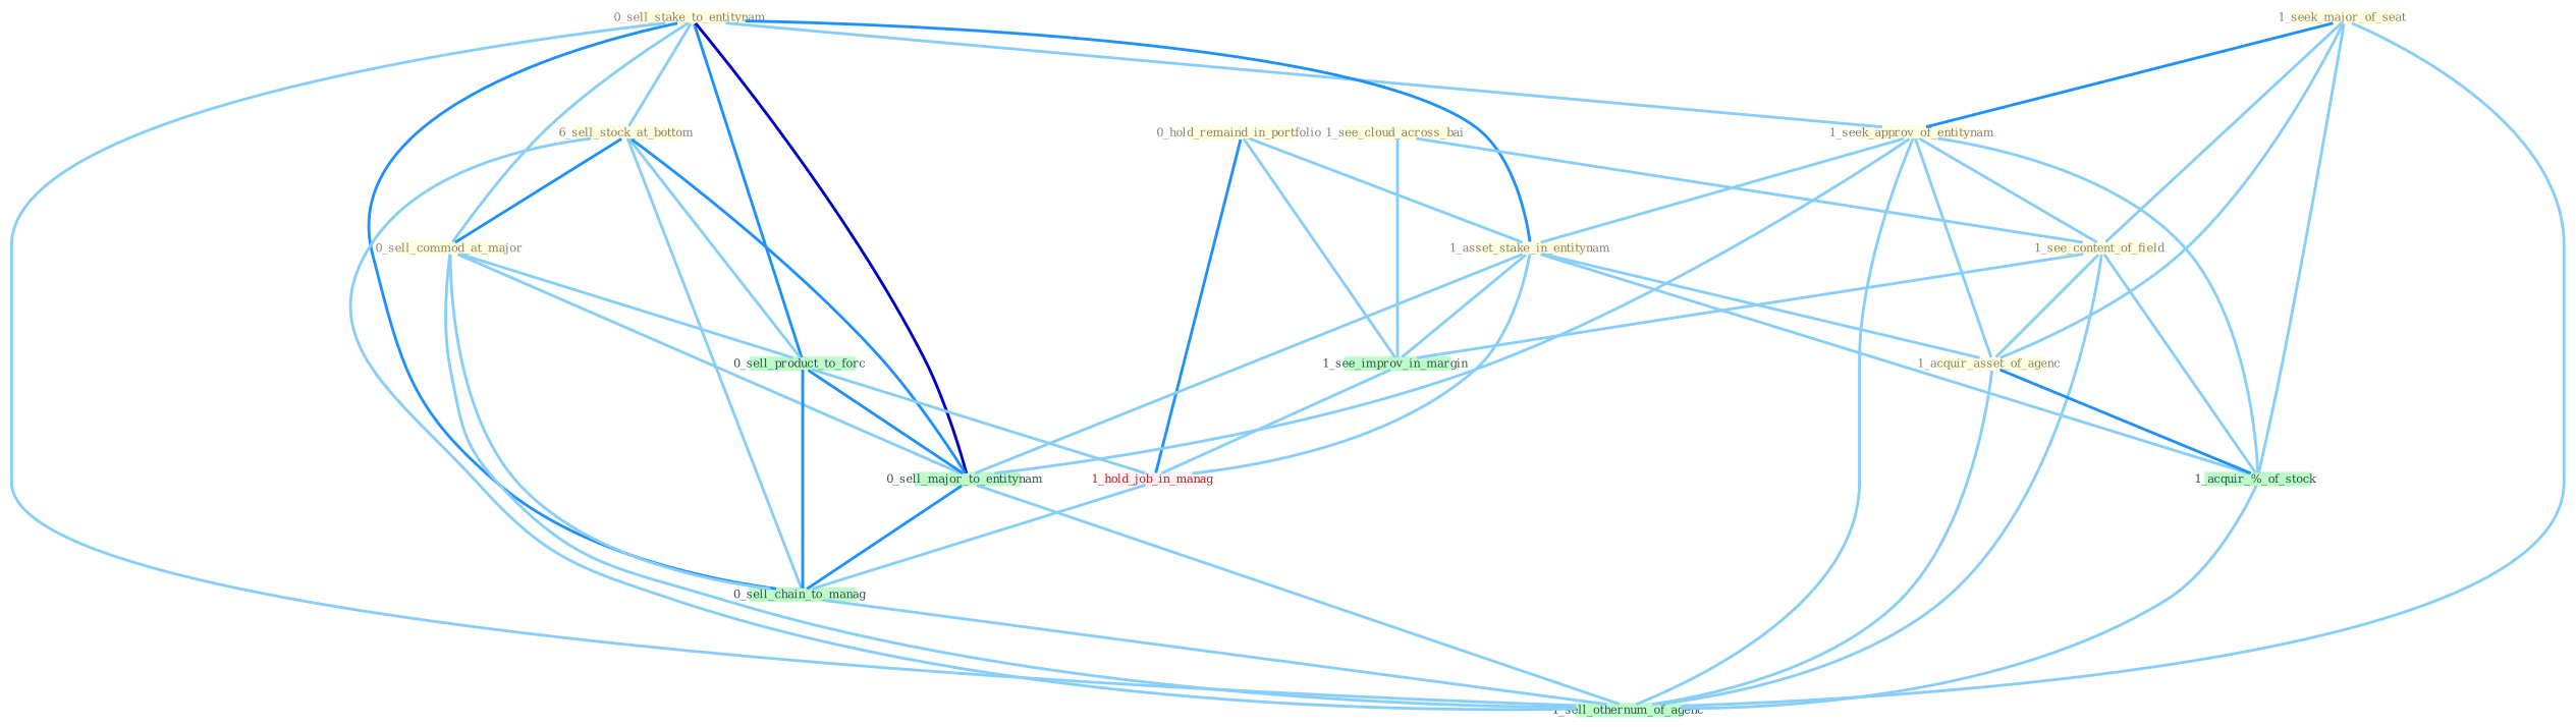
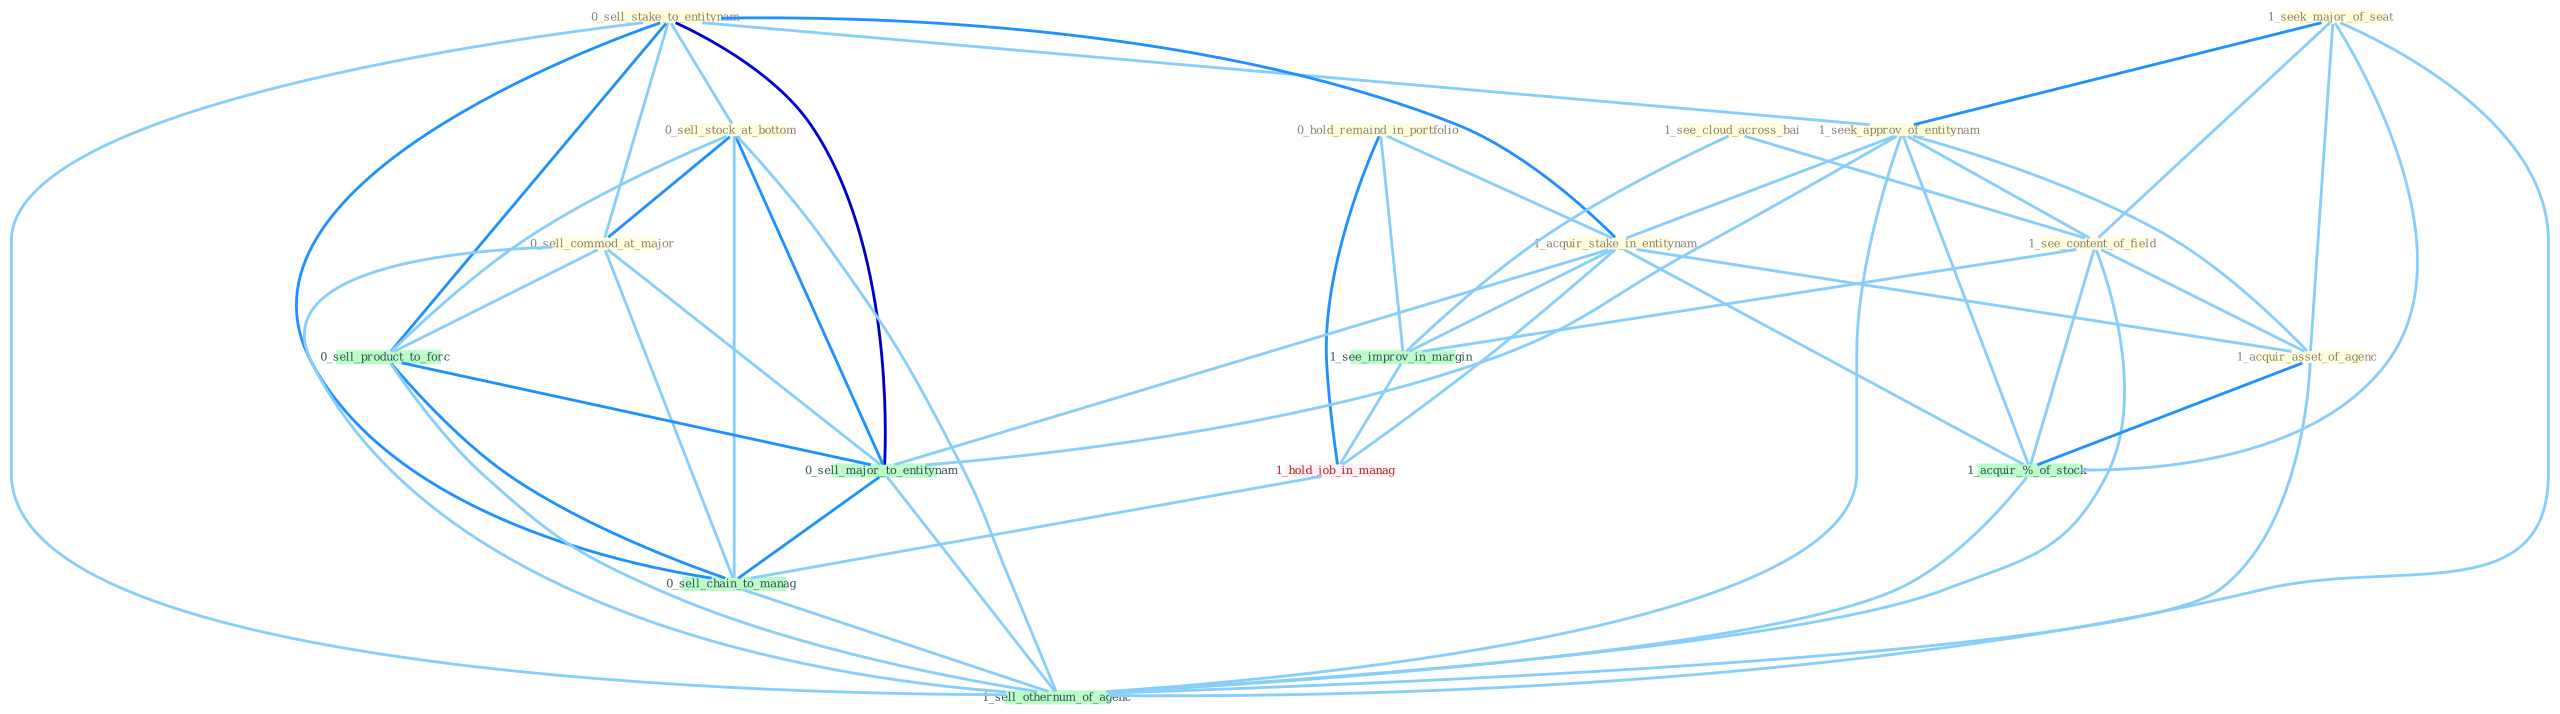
  graph {
    node [color="#ffffe0" fixedsize=true fontcolor="#8b7d6b" fontsize=4 shape=polygon style=filled]
    edge [color="#87cefa" w=1]
    "0_hold_remaind_in_portfolio " [height=.06 width=.5]
    "0_sell_stake_to_entitynam " [height=.06 width=.5]
    "1_see_cloud_across_bai " [height=.06 width=.5]
    "1_seek_major_of_seat " [height=.06 width=.5]
    "1_seek_approv_of_entitynam " [height=.06 width=.5]
    "1_see_content_of_field " [height=.06 width=.5]
-   "0_sell_stock_at_bottom " [height=.06 width=.5 label="6_sell_stock_at_bottom"]
-   "1_acquir_stake_in_entitynam " [height=.06 width=.5 label="1_asset_stake_in_entitynam"]
+   "0_sell_stock_at_bottom " [height=.06 width=.5]
+   "1_acquir_stake_in_entitynam " [height=.06 width=.5]
    "1_acquir_asset_of_agenc " [height=.06 width=.5]
    n10 [height=.06 label="0_sell_commod_at_major" width=.5]
    "1_hold_job_in_manag " [color="#fff0f5" fontcolor="#b22222" height=.06 width=.5]
    "1_see_improv_in_margin " [color="#BDFCC9" fontcolor="#2f4f4f" height=.06 width=.5]
    "0_sell_product_to_forc " [color="#BDFCC9" fontcolor="#2f4f4f" height=.06 width=.5]
    "0_sell_major_to_entitynam " [color="#BDFCC9" fontcolor="#2f4f4f" height=.06 width=.5]
    "0_sell_chain_to_manag " [color="#BDFCC9" fontcolor="#2f4f4f" height=.06 width=.5]
    n16 [color="#BDFCC9" fontcolor="#2f4f4f" height=.06 label="1_sell_othernum_of_agenc" width=.5]
    "1_acquir_%_of_stock " [color="#BDFCC9" fontcolor="#2f4f4f" height=.06 width=.5]
    subgraph sub_1 {
      "0_hold_remaind_in_portfolio "
      "0_sell_stake_to_entitynam "
      "1_see_cloud_across_bai "
      "1_seek_major_of_seat "
      "1_seek_approv_of_entitynam "
      "1_see_content_of_field "
      "0_sell_stock_at_bottom "
      "1_acquir_stake_in_entitynam "
      "1_acquir_asset_of_agenc "
      n10
    }
    subgraph sub_2 {
      "1_hold_job_in_manag "
    }
    "0_hold_remaind_in_portfolio " -- "1_acquir_stake_in_entitynam "
    "0_hold_remaind_in_portfolio " -- "1_hold_job_in_manag " [color="#1e90ff" w=2]
    "0_hold_remaind_in_portfolio " -- "1_see_improv_in_margin "
    "0_sell_stake_to_entitynam " -- "1_seek_approv_of_entitynam "
    "0_sell_stake_to_entitynam " -- "0_sell_stock_at_bottom "
    "0_sell_stake_to_entitynam " -- "1_acquir_stake_in_entitynam " [color="#1e90ff" w=2]
    "0_sell_stake_to_entitynam " -- n10
    "0_sell_stake_to_entitynam " -- "0_sell_product_to_forc " [color="#1e90ff" w=2]
    "0_sell_stake_to_entitynam " -- "0_sell_major_to_entitynam " [color="#0000cd" w=3]
    "0_sell_stake_to_entitynam " -- "0_sell_chain_to_manag " [color="#1e90ff" w=2]
    "0_sell_stake_to_entitynam " -- n16
    "1_see_cloud_across_bai " -- "1_see_content_of_field "
    "1_see_cloud_across_bai " -- "1_see_improv_in_margin "
    "1_seek_major_of_seat " -- "1_seek_approv_of_entitynam " [color="#1e90ff" w=2]
    "1_seek_major_of_seat " -- "1_see_content_of_field "
    "1_seek_major_of_seat " -- "1_acquir_asset_of_agenc "
    "1_seek_major_of_seat " -- n16
    "1_seek_major_of_seat " -- "1_acquir_%_of_stock "
    "1_seek_approv_of_entitynam " -- "1_see_content_of_field "
    "1_seek_approv_of_entitynam " -- "1_acquir_stake_in_entitynam "
    "1_seek_approv_of_entitynam " -- "1_acquir_asset_of_agenc "
    "1_seek_approv_of_entitynam " -- "0_sell_major_to_entitynam "
    "1_seek_approv_of_entitynam " -- n16
    "1_seek_approv_of_entitynam " -- "1_acquir_%_of_stock "
    "1_see_content_of_field " -- "1_acquir_asset_of_agenc "
    "1_see_content_of_field " -- "1_see_improv_in_margin "
    "1_see_content_of_field " -- n16
    "1_see_content_of_field " -- "1_acquir_%_of_stock "
    "0_sell_stock_at_bottom " -- n10 [color="#1e90ff" w=2]
    "0_sell_stock_at_bottom " -- "0_sell_product_to_forc "
    "0_sell_stock_at_bottom " -- "0_sell_major_to_entitynam " [color="#1e90ff"]
    "0_sell_stock_at_bottom " -- "0_sell_chain_to_manag "
    "0_sell_stock_at_bottom " -- n16
    "1_acquir_stake_in_entitynam " -- "1_acquir_asset_of_agenc "
    "1_acquir_stake_in_entitynam " -- "1_hold_job_in_manag "
    "1_acquir_stake_in_entitynam " -- "1_see_improv_in_margin "
    "1_acquir_stake_in_entitynam " -- "0_sell_major_to_entitynam "
    "1_acquir_stake_in_entitynam " -- "1_acquir_%_of_stock "
    "1_acquir_asset_of_agenc " -- n16
    "1_acquir_asset_of_agenc " -- "1_acquir_%_of_stock " [color="#1e90ff" w=2]
    n10 -- "0_sell_product_to_forc "
    n10 -- "0_sell_major_to_entitynam "
    n10 -- "0_sell_chain_to_manag "
    n10 -- n16
    "1_hold_job_in_manag " -- "0_sell_chain_to_manag "
    "1_see_improv_in_margin " -- "1_hold_job_in_manag "
    "0_sell_product_to_forc " -- "0_sell_major_to_entitynam " [color="#1e90ff" w=2]
    "0_sell_product_to_forc " -- "0_sell_chain_to_manag " [color="#1e90ff" w=2]
-   "0_sell_product_to_forc " -- "1_hold_job_in_manag "
+   "0_sell_product_to_forc " -- n16
    "0_sell_major_to_entitynam " -- "0_sell_chain_to_manag " [color="#1e90ff" w=2]
    "0_sell_major_to_entitynam " -- n16
    "0_sell_chain_to_manag " -- n16
    "1_acquir_%_of_stock " -- n16
  }
